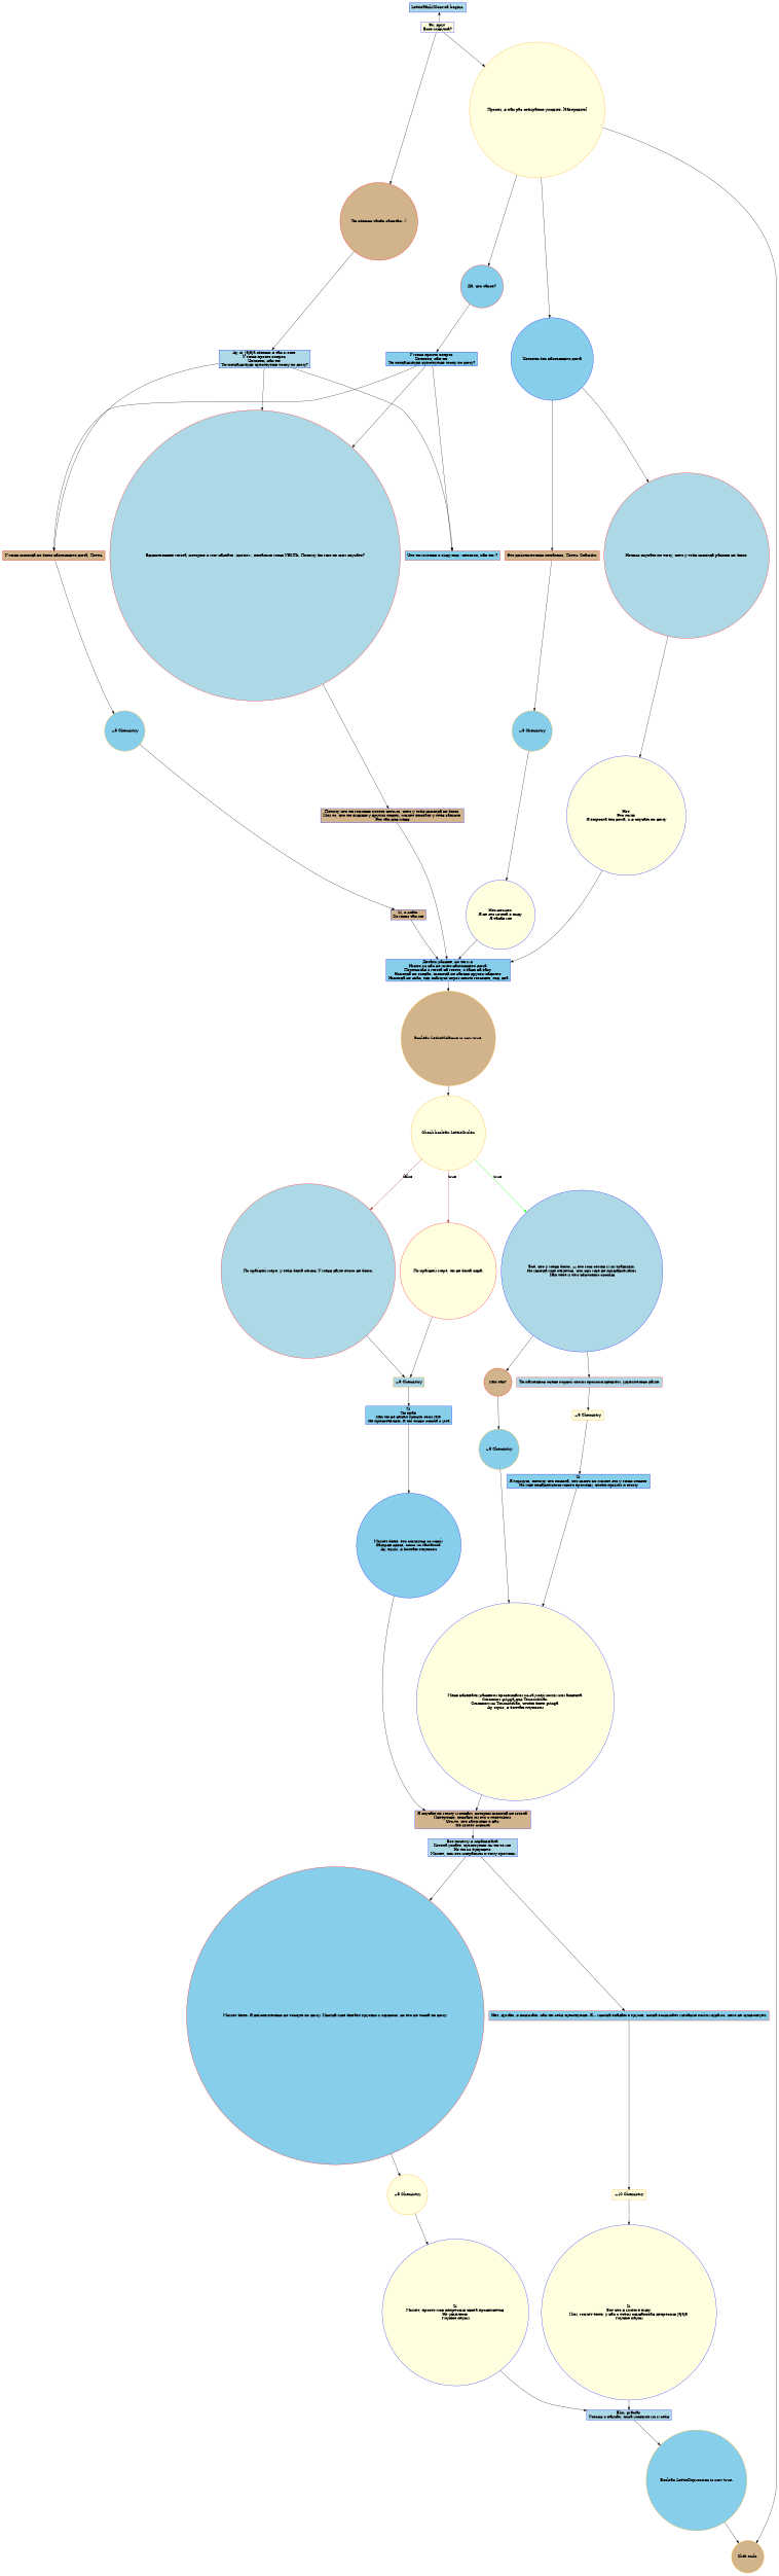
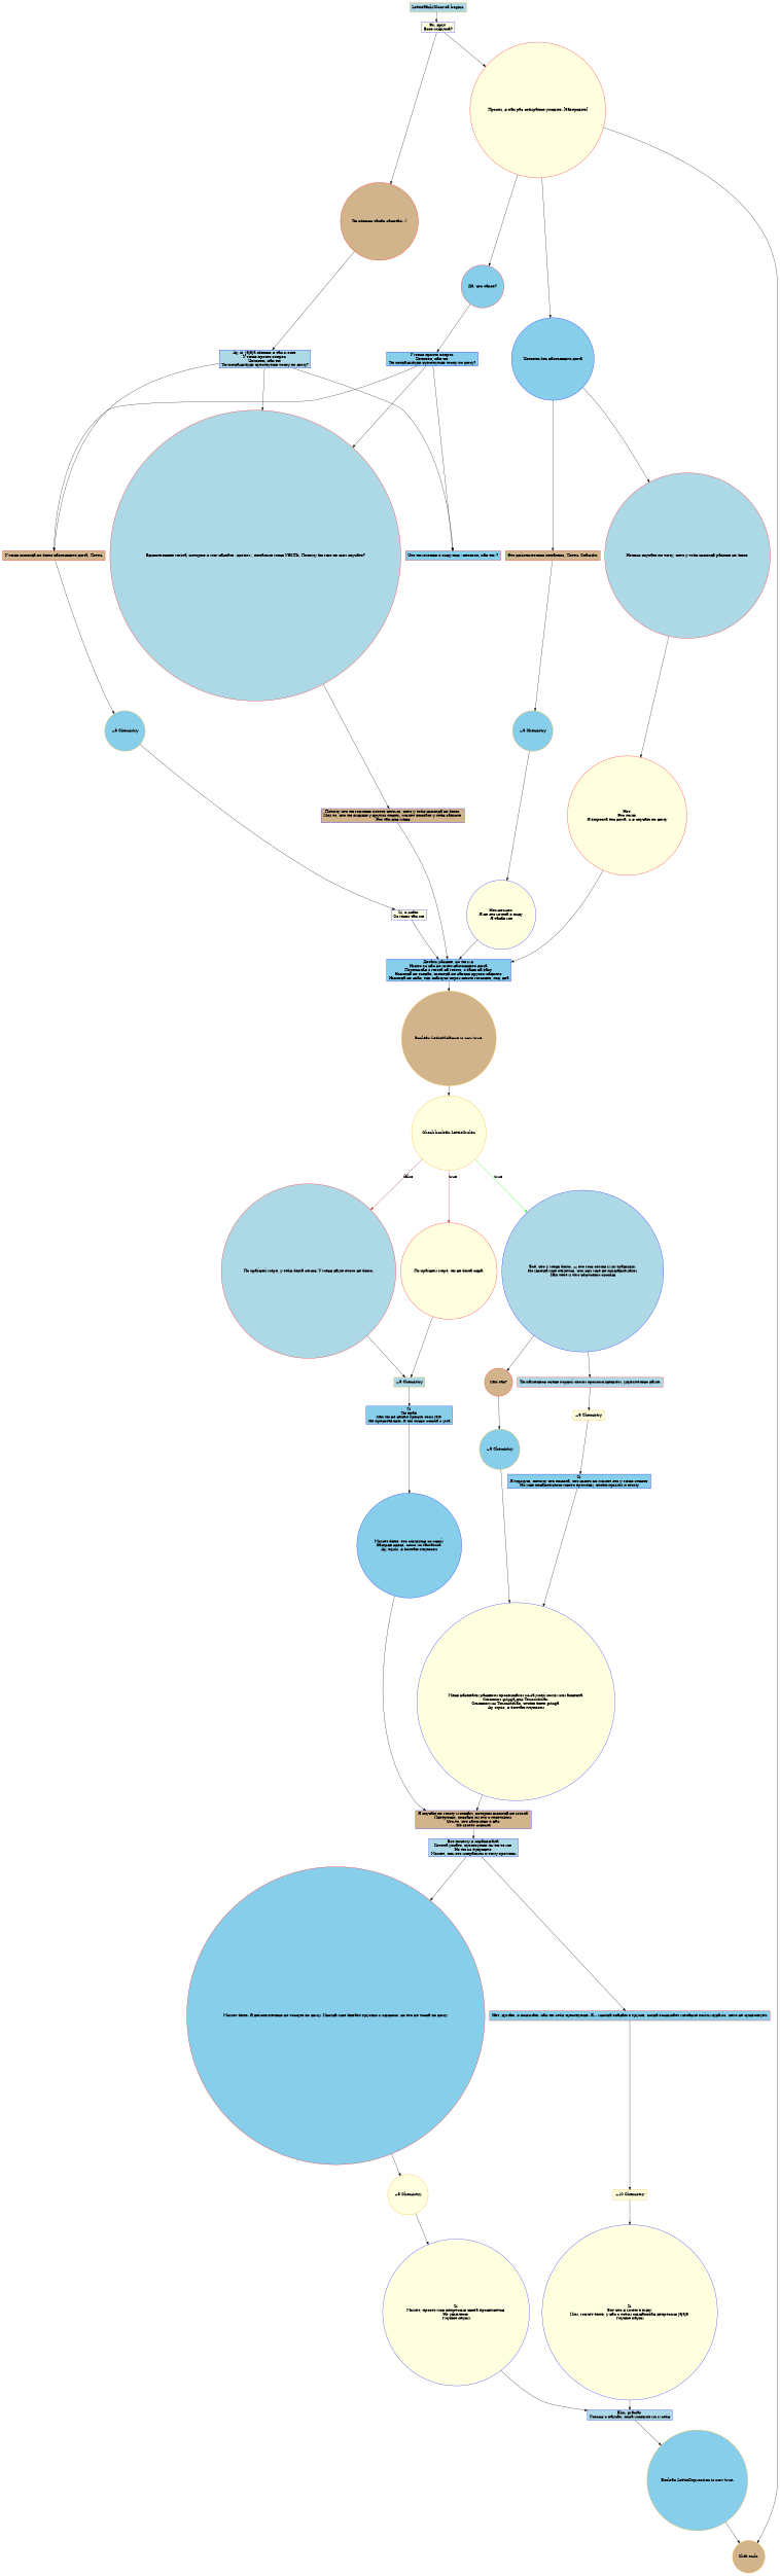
  digraph {
    node [color=blue fillcolor=skyblue shape=circle style=filled]
-   "LettieRank4Convo5 begins." [fillcolor=lightblue shape=box]
+   "LettieRank4Convo5 begins." [color=orange fillcolor=lightblue shape=box]
    n2 [fillcolor=lightyellow label="Эй, друг \nЕсть минутка?" shape=box]
    n3 [color=red fillcolor=tan label="Ты обычно такая занятая. :)"]
-   n4 [color=orange fillcolor=lightyellow label="Прости, я как раз собираюсь уходить. [Завершить]"]
+   n4 [color=red fillcolor=lightyellow label="Прости, я как раз собираюсь уходить. [Завершить]"]
    n5 [fillcolor=lightblue label="Ay, sí, jajaja обычно я так и есть \nУ меня просто вопрос \nЧеловек, как ты \nТы когда-нибудь чувствуешь тоску по дому?" shape=box]
    n6 [color=red label="Да, что такое?"]
    n7 [label="У меня просто вопрос \nЧеловек, как ты \nТы когда-нибудь чувствуешь тоску по дому?" shape=box]
    "Chat ends." [color=orange fillcolor=tan]
    n9 [label="Человек без настоящего дома"]
    n10 [color=red fillcolor=tan label="У меня никогда не было настоящего дома, Лэтти." shape=box]
    n11 [color=red label="Что ты имеешь в виду под «человек, как ты»?" shape=box]
    n12 [color=red fillcolor=lightblue label="Единственные места, которые я мог назвать «домом», пытались меня УБИТЬ. Почему бы мне по ним скучать?"]
    n13 [color=orange label="+5 Chemistry"]
    n14 [fillcolor=tan label="Потому что ты можешь хотеть чего-то, чего у тебя никогда не было \nИли то, что ты видишь у других людей, может вызвать у тебя зависть \nЭто так для меня" shape=box]
-   n15 [fillcolor=tan label="Sí, я знаю \nСо мной так же" shape=box]
+   n15 [fillcolor=lightyellow label="Sí, я знаю \nСо мной так же" shape=box]
    n16 [color=red fillcolor=tan label="Это действительно печально, Лэтти. Спасибо." shape=box]
    n17 [color=red fillcolor=lightblue label="Нельзя скучать по тому, чего у тебя никогда раньше не было."]
    n18 [label="Детали разные, но ты и я \nНикто из нас не имел настоящего дома \nПереезжая с места на место, с базы на базу \nНикогда не оседая, никогда не заводя друзей надолго \nНикогда не зная, где окажусь через шесть месяцев, год, два" shape=box]
    n19 [color=orange label="+5 Chemistry"]
-   n20 [fillcolor=lightyellow label="Нет \nЭто ложь \nЯ выросла без дома, и я скучаю по нему"]
+   n20 [color=red fillcolor=lightyellow label="Нет \nЭто ложь \nЯ выросла без дома, и я скучаю по нему"]
    n21 [color=orange fillcolor=tan label="Boolean LettieNoHome is now true."]
    n22 [fillcolor=lightyellow label="Нет-нет-нет \nЯ не это имела в виду \nЯ такая же"]
    n23 [color=orange fillcolor=lightyellow label="Check boolean LettieOrokin"]
    n24 [fillcolor=lightblue label="Всё, что у меня было, — это моя семья и их традиции \nНо иногда мне кажется, что они мне не принадлежали \nКак тебе и тем чёртовым орокин"]
    n25 [color=red fillcolor=lightblue label="По крайней мере, у тебя была семья. У меня даже этого не было."]
    n26 [color=red fillcolor=lightyellow label="По крайней мере, ты не была одна."]
    n27 [color=red fillcolor=tan label="Как так?"]
    n28 [color=red fillcolor=lightblue label="Ты кажешься очень гордой своим происхождением, удивительно даже." shape=box]
    n29 [color=orange fillcolor=lightblue label="+5 Chemistry" shape=box]
    n30 [color=orange label="+5 Chemistry"]
    n31 [color=orange fillcolor=lightyellow label="+5 Chemistry" shape=box]
    n32 [label="Sí \nТы прав \nКак ты не начал грызть обои jaja \nНе представляю. Я бы точно сошла с ума" shape=box]
    n33 [fillcolor=lightyellow label="Меня называли разными прозвищами из-за моей кожи или акцента \nСлишком gringa для Tenochtitlán \nСлишком из Tenochtitlán, чтобы быть gringa \nAy, equis, я болтаю глупости"]
    n34 [label="Sí \nЯ горжусь, потому что поняла, что никто не может это у меня отнять \nНо мне понадобилось много времени, чтобы прийти к этому" shape=box]
    n35 [label="Может быть, это случится со мной \nЗастряв здесь, como un fantasma \nAy, equis, я болтаю глупости"]
    n36 [fillcolor=tan label="Я скучаю по месту и вещам, которых никогда не имела \nИнтересно, связано ли это с генетикой \nЧто-то, что заложено в нас \nНе имеет смысла" shape=box]
    n37 [fillcolor=lightblue label="Вот почему я спрашивала \nХотела узнать, чувствуешь ли ты то же \nНо ты из будущего \nМожет, они это исправили к тому времени" shape=box]
    n38 [color=red label="Нет, думаю, я понимаю, как ты себя чувствуешь. Я... иногда впадаю в грусть, когда возникает желание пойти куда-то, чего не существует." shape=box]
    n39 [color=red label="Может быть. Я действительно не тоскую по дому. Иногда мне бывает грустно и одиноко, но это не тоска по дому."]
    n40 [color=orange fillcolor=lightyellow label="+10 Chemistry" shape=box]
    n41 [color=orange fillcolor=lightyellow label="+5 Chemistry"]
    n42 [fillcolor=lightyellow label="Sí \nВот что я имею в виду \nИли, может быть, у нас с тобой одинаковая депрессия jajaja \nГлупые пауки"]
    n43 [fillcolor=lightyellow label="Sí \nМожет, просто моя депрессия снова проявляется \nНе удивлюсь \nГлупые пауки"]
    n44 [fillcolor=lightblue label="Ehn, gracias \nГоворя о пауках, пора усыпить их и себя" shape=box]
    n45 [color=orange label="Boolean LettieDepression is now true."]
-   n2 -> "LettieRank4Convo5 begins."
+   "LettieRank4Convo5 begins." -> n2
    n2 -> n3
    n2 -> n4
    n3 -> n5
    n4 -> n6
    n4 -> "Chat ends."
    n4 -> n9
    n5 -> n10
    n5 -> n11
    n5 -> n12
    n6 -> n7
    n7 -> n10
    n7 -> n11
    n7 -> n12
    n9 -> n16
    n9 -> n17
    n10 -> n13
    n12 -> n14
    n13 -> n15
    n14 -> n18
    n15 -> n18
    n16 -> n19
    n17 -> n20
    n18 -> n21
    n19 -> n22
    n20 -> n18
    n21 -> n23
    n22 -> n18
    n23 -> n24 [color=green label=true]
    n23 -> n25 [color=brown label=false]
    n23 -> n26 [color=brown label=true]
    n24 -> n27
    n24 -> n28
    n25 -> n29
    n26 -> n29
    n27 -> n30
    n28 -> n31
    n29 -> n32
    n30 -> n33
    n31 -> n34
    n32 -> n35
    n33 -> n36
    n34 -> n33
    n35 -> n36
    n36 -> n37
    n37 -> n38
    n37 -> n39
    n38 -> n40
    n39 -> n41
    n40 -> n42
    n41 -> n43
    n42 -> n44
    n43 -> n44
    n44 -> n45
    n45 -> "Chat ends."
  }
